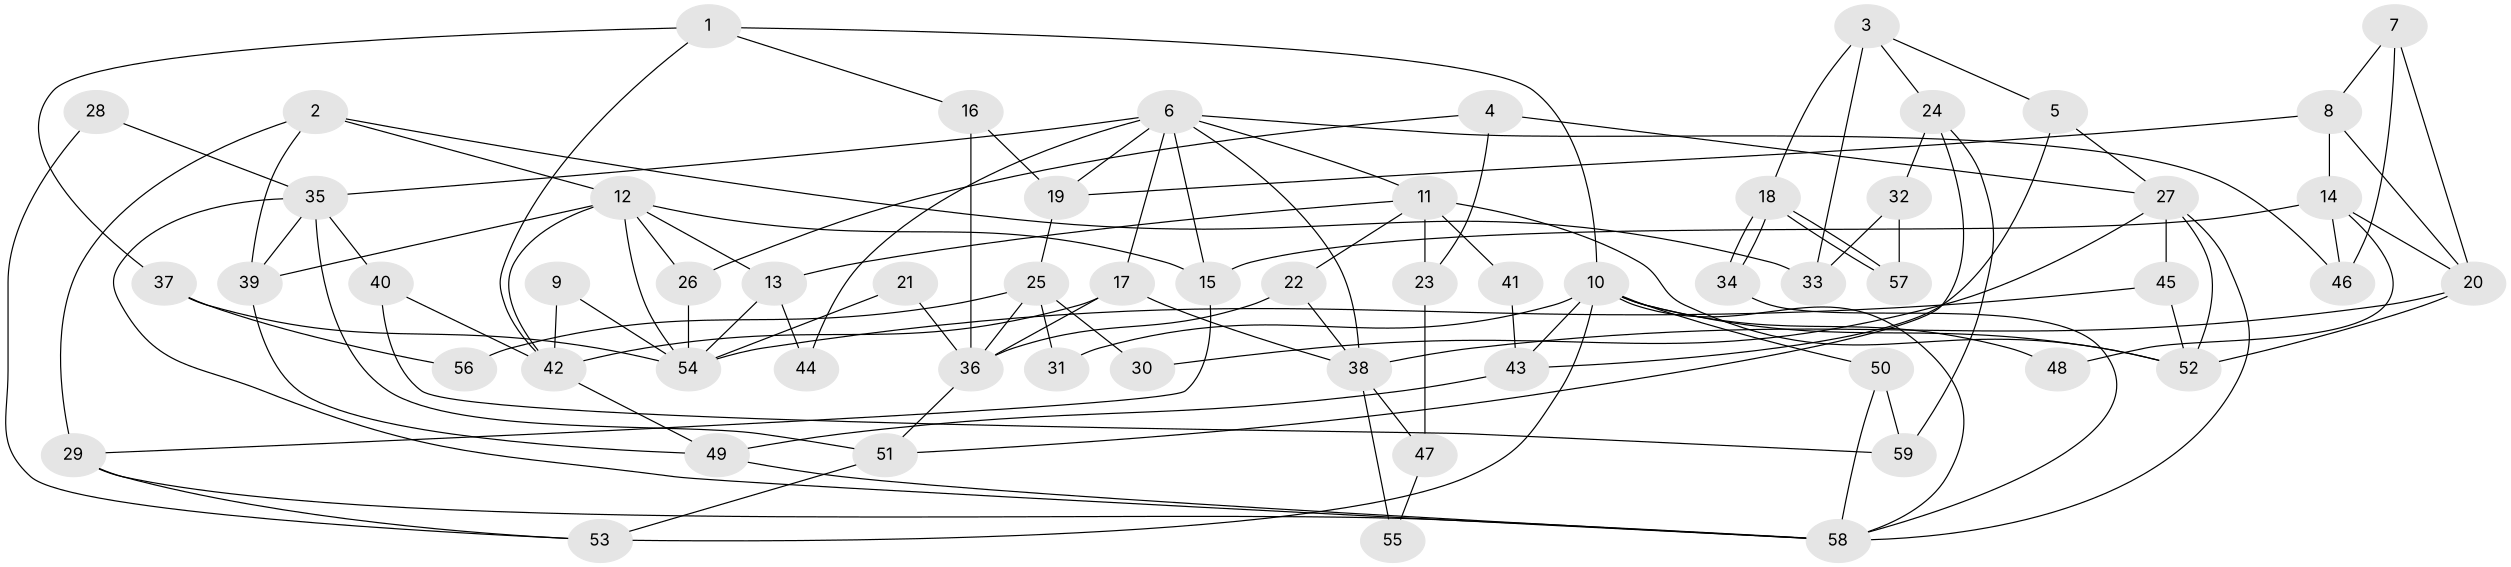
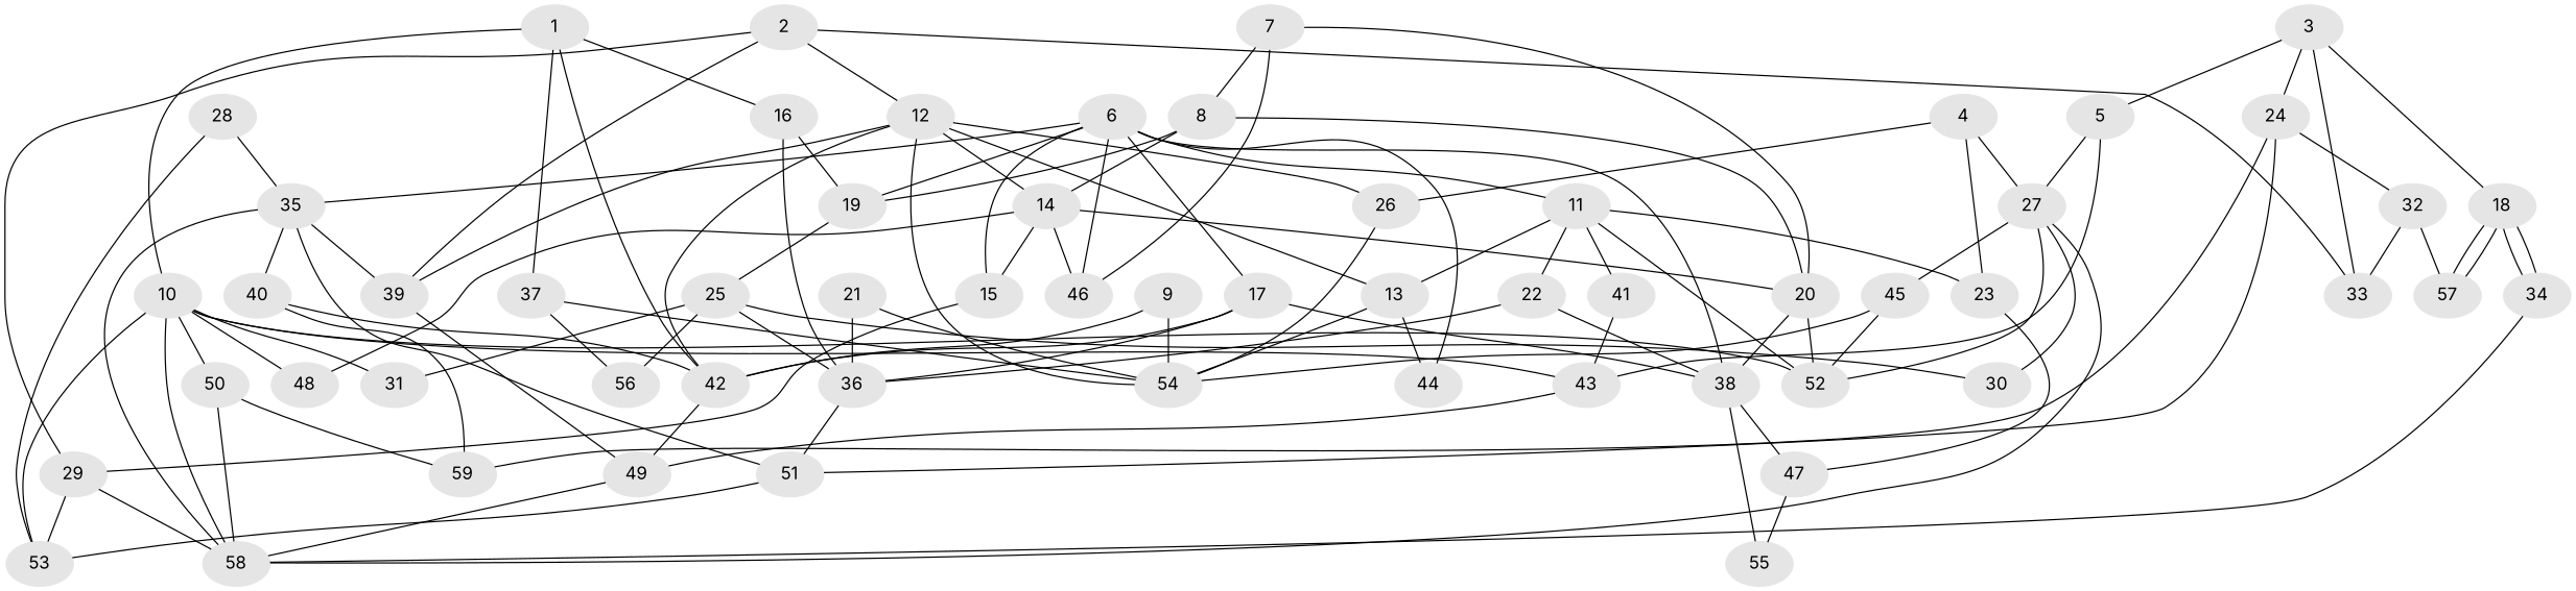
  graph {
    fontname=Inter
    node [color=gray90 fontname=Inter style=filled]
    edge [fontname=Inter]
    1
    10
    16
    37
    42
    43
    31
    48
    50
    52
    53
    58
    19
    36
    54
    56
    49
    2
    12
    29
    33
    39
    26
    14
    13
    3
    5
    18
    24
    27
    34
    57
    32
    51
    59
    4
    23
    47
    30
    45
    6
    44
    11
    15
    17
    35
    38
    46
    22
    41
    25
    40
    55
    7
    8
    20
    9
    21
    28
    1 -- 10
    1 -- 16
    1 -- 37
    1 -- 42
    10 -- 43
    10 -- 31
    10 -- 48
    10 -- 50
    10 -- 52
    10 -- 53
    10 -- 58
    16 -- 19
    16 -- 36
    37 -- 54
    37 -- 56
    42 -- 49
    43 -- 49
    50 -- 58
    50 -- 59
    19 -- 25
    36 -- 51
    49 -- 58
    2 -- 12
    2 -- 29
    2 -- 33
    2 -- 39
    12 -- 42
    12 -- 54
    12 -- 39
    12 -- 26
-   12 -- 15
+   12 -- 14
    12 -- 13
    29 -- 53
    29 -- 58
    39 -- 49
    26 -- 54
    14 -- 48
    14 -- 15
    14 -- 46
    14 -- 20
    13 -- 54
    13 -- 44
    3 -- 33
    3 -- 5
    3 -- 18
    3 -- 24
    5 -- 43
    5 -- 27
    18 -- 34
    18 -- 34
    18 -- 57
    18 -- 57
    24 -- 32
    24 -- 51
    24 -- 59
    27 -- 52
    27 -- 58
    27 -- 30
    27 -- 45
    34 -- 58
    32 -- 33
    32 -- 57
    51 -- 53
    4 -- 26
    4 -- 27
    4 -- 23
    23 -- 47
    47 -- 55
    45 -- 52
    45 -- 54
    6 -- 19
    6 -- 44
    6 -- 11
    6 -- 15
    6 -- 17
    6 -- 35
    6 -- 38
    6 -- 46
    11 -- 52
    11 -- 13
    11 -- 23
    11 -- 22
    11 -- 41
    15 -- 29
    17 -- 42
    17 -- 36
    17 -- 38
    35 -- 58
    35 -- 39
    35 -- 51
    35 -- 40
    38 -- 47
    38 -- 55
    22 -- 36
    22 -- 38
    41 -- 43
    25 -- 31
    25 -- 36
    25 -- 56
    25 -- 30
    40 -- 42
    40 -- 59
    7 -- 46
    7 -- 8
    7 -- 20
    8 -- 19
    8 -- 14
    8 -- 20
    20 -- 52
    20 -- 38
    9 -- 42
    9 -- 54
    21 -- 36
    21 -- 54
    28 -- 53
    28 -- 35
  }
